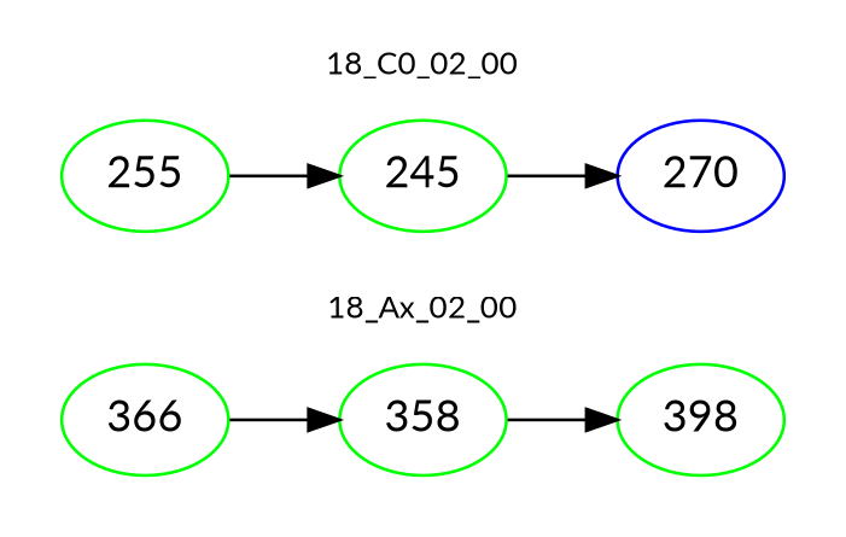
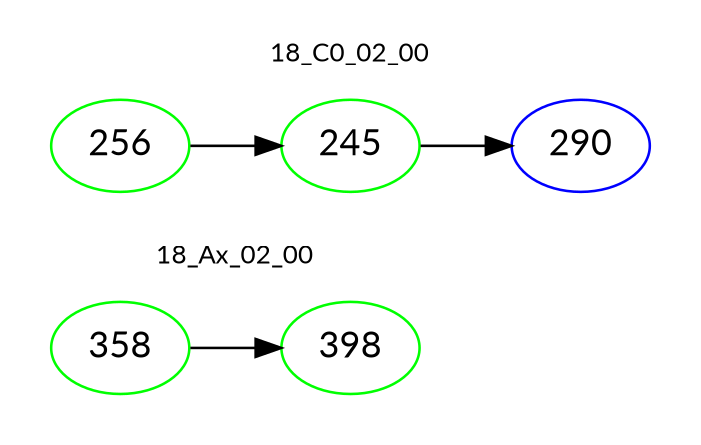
  digraph {
    fontname=Lato
    rankdir=LR
    node [color=green fontname=Lato]
    edge [color=black fontname=Lato]
-   n1 [label=366]
    n2 [label=358]
    n3 [label=398]
-   n4 [label=255]
+   n4 [label=256]
    n5 [label=245]
-   n6 [color=blue label=270]
+   n6 [color=blue label=290]
    subgraph cluster_1 {
      color=white
      fontsize=10
      label="18_Ax_02_00"
-     n1
      n2
      n3
    }
    subgraph cluster_2 {
      color=white
      fontsize=10
      label="18_C0_02_00"
      n4
      n5
      n6
    }
-   n1 -> n2
    n2 -> n3
    n4 -> n5
    n5 -> n6
  }
